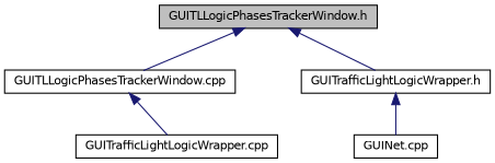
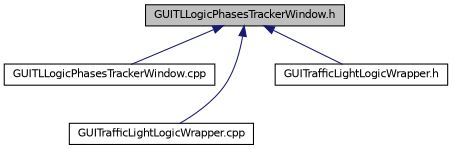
  digraph {
    node [color=black fillcolor=white fontname=Helvetica fontsize=10 shape=record style=filled]
    edge [color=midnightblue dir=back fontname=Helvetica fontsize=10 labelfontname=Helvetica labelfontsize=10 style=solid]
    n1 [fillcolor=grey75 fontcolor=black height=0.2 label="GUITLLogicPhasesTrackerWindow.h" width=0.4]
    n2 [height=0.2 label="GUITLLogicPhasesTrackerWindow.cpp" width=0.4]
    n3 [height=0.2 label="GUITrafficLightLogicWrapper.cpp" width=0.4]
    n4 [height=0.2 label="GUITrafficLightLogicWrapper.h" width=0.4]
-   n5 [height=0.2 label="GUINet.cpp" width=0.4]
    n1 -> n2
-   n2 -> n3
+   n1 -> n3
    n1 -> n4
-   n4 -> n5
  }
